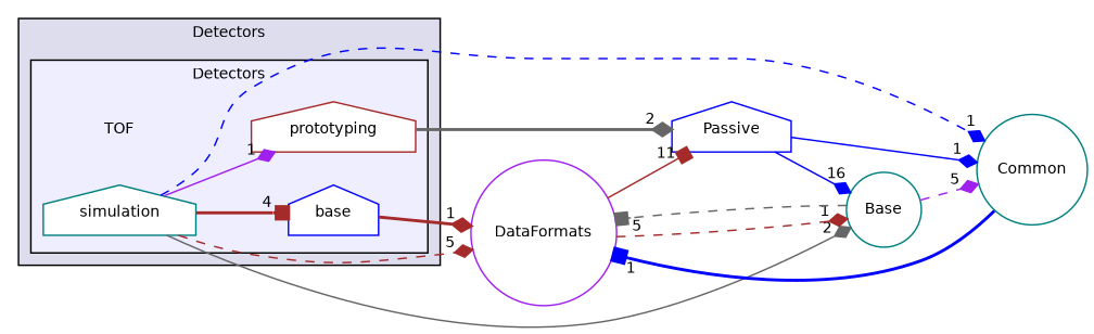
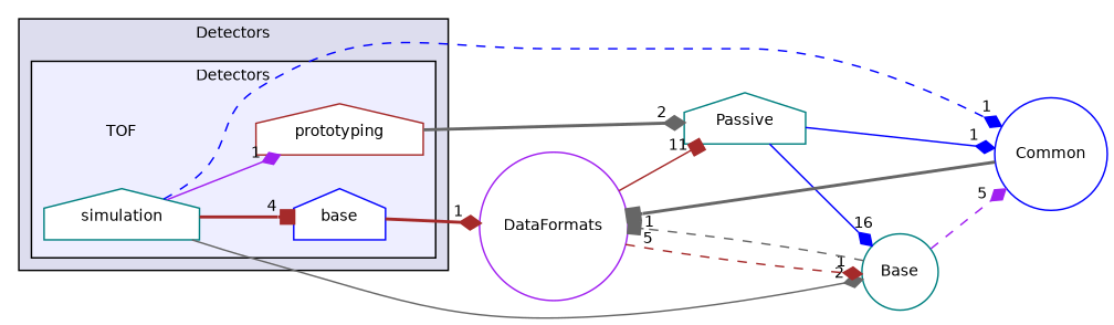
  digraph {
    compound=true
    rankdir=LR
    node [color=blue fontname=Helvetica fontsize=10 shape=house]
    edge [arrowhead=diamond color=brown headlabel=1 labeldistance=1.5 labelfontname=Helvetica labelfontsize=10 style=solid]
    n1 [label=TOF shape=plaintext]
    n2 [fillcolor=white label=base style=filled]
    n3 [color=brown fillcolor=white label=prototyping style=filled]
    n4 [color=teal fillcolor=white label=simulation style=filled]
    n5 [color=purple label=DataFormats shape=circle]
-   n6 [label=Passive]
-   n7 [color=teal label=Common shape=circle]
+   n6 [color=teal label=Passive]
+   n7 [label=Common shape=circle]
    n8 [color=teal label=Base shape=circle]
    subgraph cluster_1 {
      bgcolor="#ddddee"
      fontname=Helvetica
      fontsize=10
      label=Detectors
      pencolor=black
      subgraph cluster_2 {
        bgcolor="#eeeeff"
        fontname=Helvetica
        fontsize=10
        label=Detectors
        pencolor=black
        n1
        n2
        n3
        n4
      }
    }
    n2 -> n5 [style=bold]
    n3 -> n6 [color=gray40 headlabel=2 style=bold]
    n4 -> n2 [arrowhead=box headlabel=4 style=bold]
    n4 -> n3 [color=purple]
-   n4 -> n5 [headlabel=5 style=dashed]
    n4 -> n7 [color=blue style=dashed]
    n4 -> n8 [color=gray40 headlabel=2]
    n5 -> n6 [arrowhead=box headlabel=11]
    n5 -> n8 [style=dashed]
    n6 -> n7 [color=blue]
    n6 -> n8 [color=blue headlabel=16]
-   n7 -> n5 [arrowhead=box color=blue style=bold]
+   n7 -> n5 [arrowhead=box color=gray40 style=bold]
    n8 -> n5 [arrowhead=box color=gray40 headlabel=5 style=dashed]
    n8 -> n7 [color=purple headlabel=5 style=dashed]
  }
